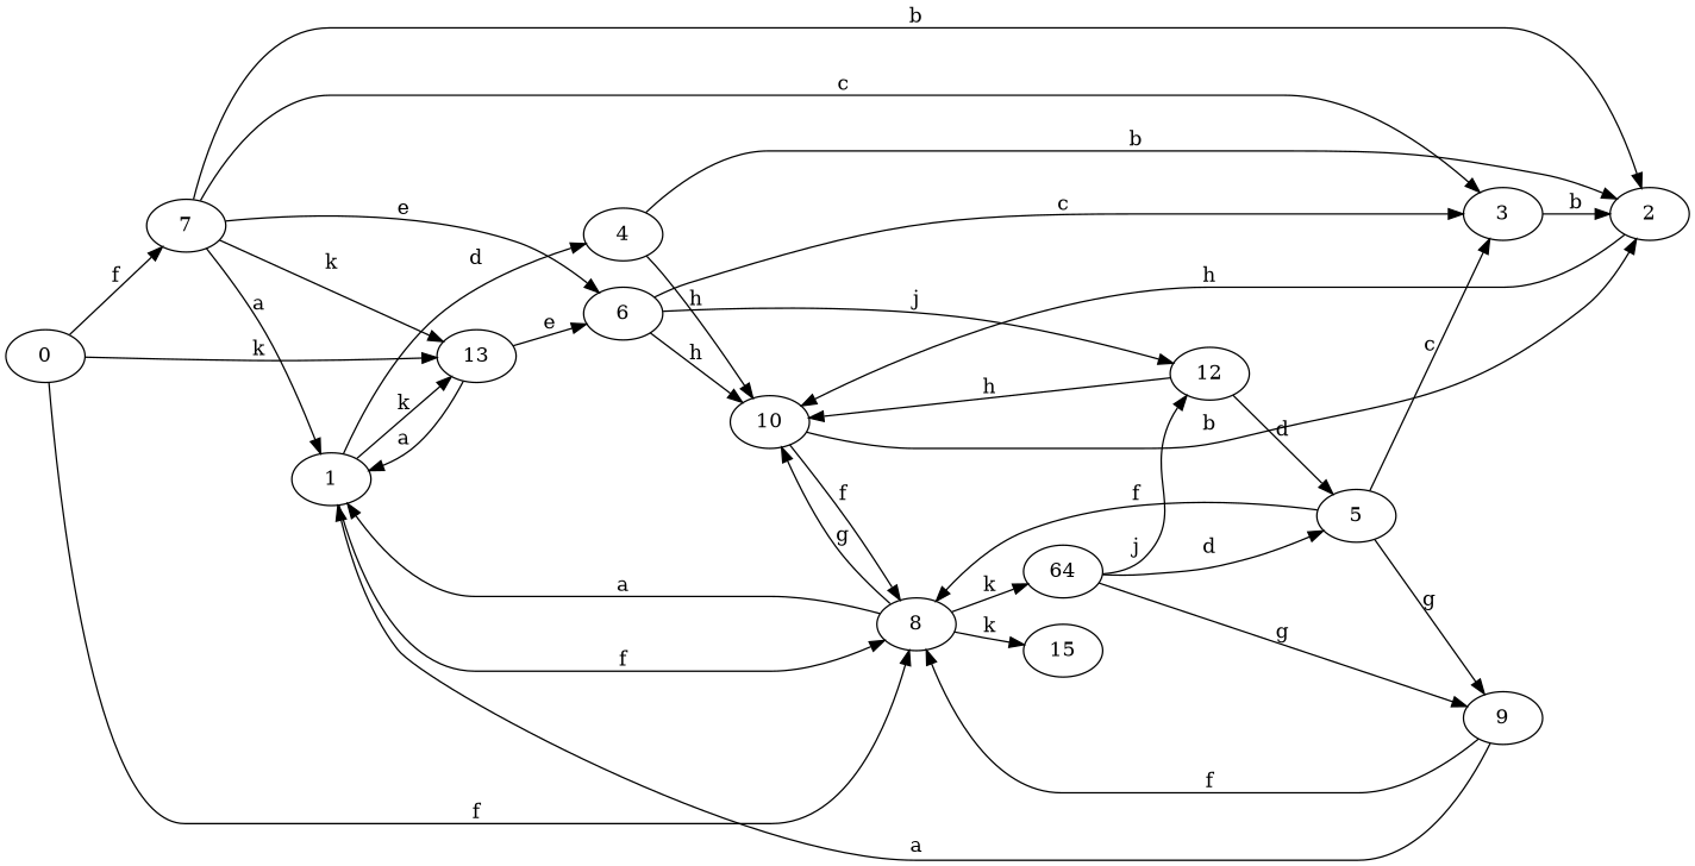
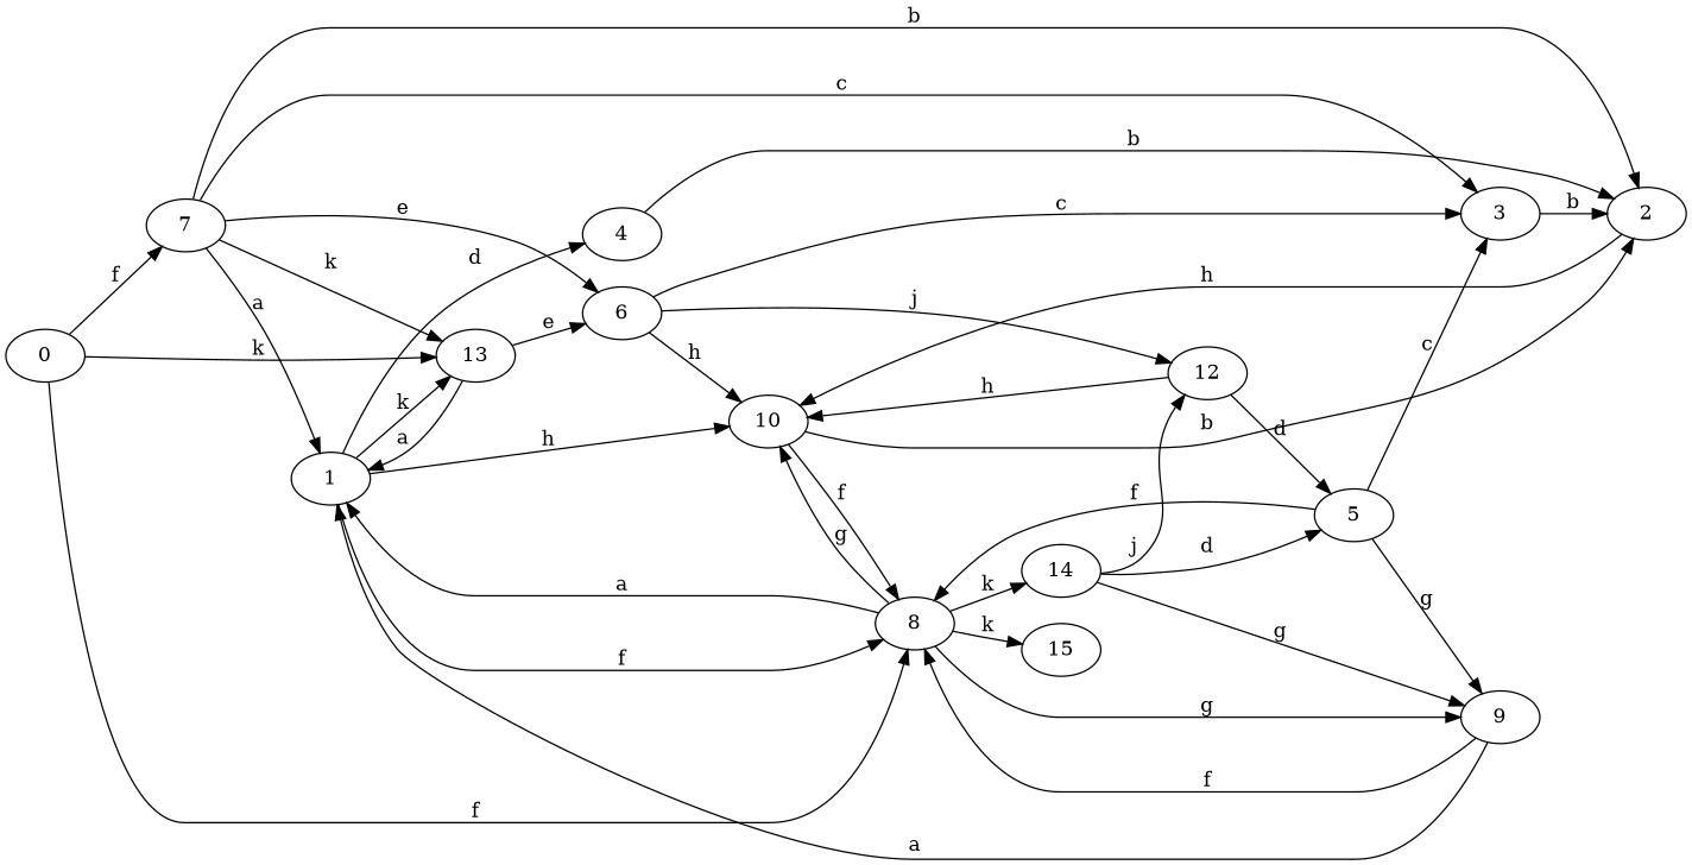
  strict digraph {
    rankdir=LR
    1
    4
    8
    10
    13
    2
    9
-   14 [label=64]
+   14
    15
    6
    5
    3
    12
    7
    0
    1 -> 4 [label=d]
    1 -> 8 [label=f]
-   4 -> 10 [label=h]
+   1 -> 10 [label=h]
    1 -> 13 [label=k]
    4 -> 2 [label=b]
    8 -> 1 [label=a]
    8 -> 10 [label=g]
+   8 -> 9 [label=g]
    8 -> 14 [label=k]
    8 -> 15 [label=k]
    10 -> 8 [label=f]
    10 -> 2 [label=b]
    13 -> 1 [label=a]
    13 -> 6 [label=e]
    2 -> 10 [label=h]
    9 -> 1 [label=a]
    9 -> 8 [label=f]
    14 -> 9 [label=g]
    14 -> 5 [label=d]
    14 -> 12 [label=j]
    6 -> 10 [label=h]
    6 -> 3 [label=c]
    6 -> 12 [label=j]
    5 -> 8 [label=f]
    5 -> 9 [label=g]
    5 -> 3 [label=c]
    3 -> 2 [label=b]
    12 -> 10 [label=h]
    12 -> 5 [label=d]
    7 -> 1 [label=a]
    7 -> 13 [label=k]
    7 -> 2 [label=b]
    7 -> 6 [label=e]
    7 -> 3 [label=c]
    0 -> 8 [label=f]
    0 -> 13 [label=k]
    0 -> 7 [label=f]
  }
